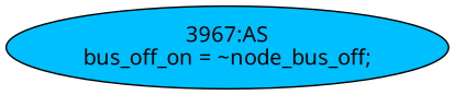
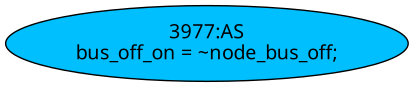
  strict digraph {
    fontname="Noto Sans"
-   n1 [ast="<pyverilog.vparser.ast.Assign object at 0x7f44f6adb1d0>" def_var="['bus_off_on']" fillcolor=deepskyblue label="3967:AS\nbus_off_on = ~node_bus_off;" statements="[]" style=filled typ=Assign use_var="['node_bus_off']" fontname="Noto Sans"]
+   n1 [ast="<pyverilog.vparser.ast.Assign object at 0x7f44f6adb1d0>" def_var="['bus_off_on']" fillcolor=deepskyblue label="3977:AS\nbus_off_on = ~node_bus_off;" statements="[]" style=filled typ=Assign use_var="['node_bus_off']" fontname="Noto Sans"]
  }
